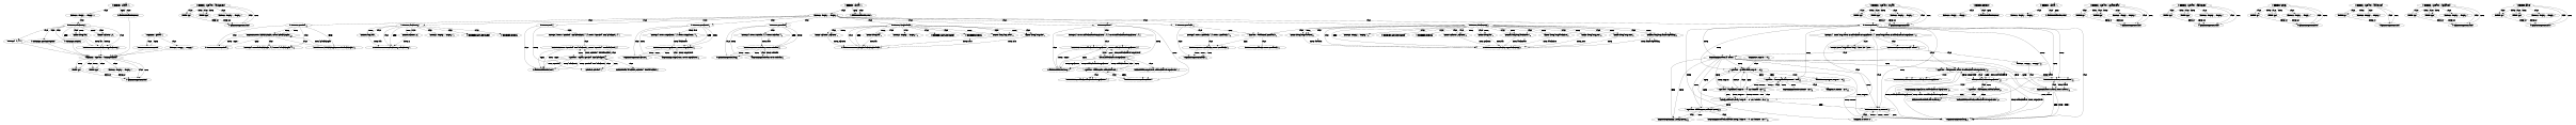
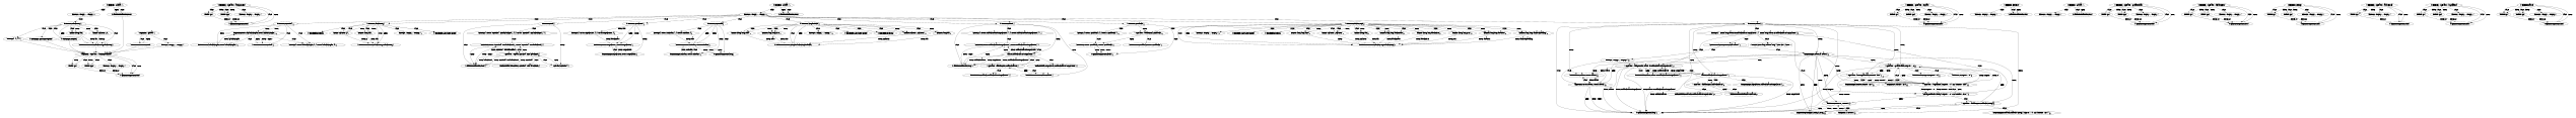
  digraph {
    edge [arrowhead=box]
    n1 [label=<(METHOD,&lt;global&gt;)<SUB>1</SUB>>]
    n2 [label=<(BLOCK,&lt;empty&gt;,&lt;empty&gt;)<SUB>1</SUB>>]
    n3 [label=<(METHOD_RETURN,ANY)<SUB>1</SUB>>]
    n4 [label=<(METHOD,BlockEntry)<SUB>1</SUB>>]
    n5 [label=<(METHOD,&lt;operator&gt;.lessEqualsThan)>]
    n6 [label=<(PARAM,Cluster* p)<SUB>1</SUB>>]
    n7 [label=<(PARAM,long idx)<SUB>1</SUB>>]
    n8 [label=<(BLOCK,{  },{  })<SUB>4</SUB>>]
    n9 [label=<(MODIFIER,CONSTRUCTOR)>]
    n10 [label=<(MODIFIER,PUBLIC)>]
    n11 [label=<(METHOD_RETURN,BlockEntry.BlockEntry)<SUB>1</SUB>>]
    n12 [label=<(PARAM,p1)>]
    n13 [label=<(PARAM,p2)>]
    n14 [label=<(BLOCK,&lt;empty&gt;,&lt;empty&gt;)>]
    n15 [label=<(METHOD_RETURN,ANY)>]
    n16 [label=<(METHOD,&lt;global&gt;)<SUB>1</SUB>>]
    n17 [label=<(BLOCK,&lt;empty&gt;,&lt;empty&gt;)>]
    n18 [label=<(METHOD_RETURN,ANY)>]
    n19 [label=<(METHOD,&lt;operator&gt;.assignment)>]
    n20 [label=<(PARAM,p1)>]
    n21 [label=<(PARAM,p2)>]
    n22 [label=<(BLOCK,&lt;empty&gt;,&lt;empty&gt;)>]
    n23 [label=<(METHOD_RETURN,ANY)>]
    n24 [label=<(METHOD,GetKind)<SUB>16</SUB>>]
    n25 [label=<(BLOCK,{ return kBlockSimple; },{ return kBlockSimple; })<SUB>16</SUB>>]
    n26 [label=<(RETURN,return kBlockSimple;,return kBlockSimple;)<SUB>16</SUB>>]
    n27 [label=<(IDENTIFIER,kBlockSimple,return kBlockSimple;)<SUB>16</SUB>>]
    n28 [label=<(METHOD_RETURN,Kind)<SUB>16</SUB>>]
    n29 [label=<(METHOD,&lt;operator&gt;.equals)>]
    n30 [label=<(PARAM,p1)>]
    n31 [label=<(PARAM,p2)>]
    n32 [label=<(BLOCK,&lt;empty&gt;,&lt;empty&gt;)>]
    n33 [label=<(METHOD_RETURN,ANY)>]
    n34 [label=<(METHOD,&lt;global&gt;)<SUB>1</SUB>>]
    n35 [label=<(BLOCK,&lt;empty&gt;,&lt;empty&gt;)<SUB>1</SUB>>]
    n36 [label=<(METHOD_RETURN,ANY)<SUB>1</SUB>>]
    n37 [label=<(METHOD,BlockEntry)<SUB>1</SUB>>]
    n38 [label=<(METHOD,EOS)<SUB>4</SUB>>]
    n39 [label=<(METHOD,GetCluster)<SUB>6</SUB>>]
    n40 [label=<(METHOD,GetIndex)<SUB>8</SUB>>]
    n41 [label=<(METHOD,SimpleBlock)<SUB>10</SUB>>]
    n42 [label=<(METHOD,Parse)<SUB>14</SUB>>]
    n43 [label=<(METHOD,GetBlock)<SUB>18</SUB>>]
    n44 [label=<(METHOD,BlockGroup)<SUB>20</SUB>>]
    n45 [label=<(METHOD,Parse)<SUB>29</SUB>>]
    n46 [label=<(PARAM,Cluster* p)<SUB>1</SUB>>]
    n47 [label=<(PARAM,long idx)<SUB>1</SUB>>]
    n48 [label=<(BLOCK,&lt;empty&gt;,&lt;empty&gt;)<SUB>2</SUB>>]
    n49 [label=<(MODIFIER,CONSTRUCTOR)>]
    n50 [label=<(MODIFIER,PUBLIC)>]
    n51 [label=<(METHOD_RETURN,BlockEntry.~BlockEntry)<SUB>1</SUB>>]
    n52 [label=<(BLOCK,{ return (GetKind() == kBlockEOS); },{ return (GetKind() == kBlockEOS); })<SUB>4</SUB>>]
    n53 [label=<(GetKind,GetKind())<SUB>4</SUB>>]
    n54 [label=<(METHOD_RETURN,bool)<SUB>4</SUB>>]
    n55 [label=<(BLOCK,{ return m_pCluster; },{ return m_pCluster; })<SUB>6</SUB>>]
    n56 [label=<(RETURN,return m_pCluster;,return m_pCluster;)<SUB>6</SUB>>]
    n57 [label=<(IDENTIFIER,m_pCluster,return m_pCluster;)<SUB>6</SUB>>]
-   n58 [label=<(METHOD_RETURN,Cluster)<SUB>6</SUB>>]
    n59 [label=<(BLOCK,{ return m_index; },{ return m_index; })<SUB>8</SUB>>]
    n60 [label=<(RETURN,return m_index;,return m_index;)<SUB>8</SUB>>]
    n61 [label=<(IDENTIFIER,m_index,return m_index;)<SUB>8</SUB>>]
    n62 [label=<(METHOD_RETURN,long)<SUB>8</SUB>>]
    n63 [label=<(PARAM,Cluster* pCluster)<SUB>10</SUB>>]
    n64 [label=<(PARAM,long idx)<SUB>10</SUB>>]
    n65 [label=<(PARAM,long long start)<SUB>10</SUB>>]
    n66 [label=<(PARAM,long long size)<SUB>11</SUB>>]
    n67 [label=<(BLOCK,&lt;empty&gt;,&lt;empty&gt;)<SUB>12</SUB>>]
    n68 [label=<(MODIFIER,CONSTRUCTOR)>]
    n69 [label=<(MODIFIER,PUBLIC)>]
    n70 [label=<(METHOD_RETURN,SimpleBlock.SimpleBlock)<SUB>10</SUB>>]
    n71 [label=<(BLOCK,{ return m_block.Parse(m_pCluster); },{ return m_block.Parse(m_pCluster); })<SUB>14</SUB>>]
    n72 [label=<(Parse,m_block.Parse(m_pCluster))<SUB>14</SUB>>]
    n73 [label=<(FIELD_IDENTIFIER,Parse,Parse)<SUB>14</SUB>>]
    n74 [label=<(METHOD_RETURN,long)<SUB>14</SUB>>]
    n75 [label=<(BLOCK,{ return &amp;m_block; },{ return &amp;m_block; })<SUB>18</SUB>>]
    n76 [label=<(&lt;operator&gt;.addressOf,&amp;m_block)<SUB>18</SUB>>]
    n77 [label=<(METHOD_RETURN,Block)<SUB>18</SUB>>]
    n78 [label=<(PARAM,Cluster* pCluster)<SUB>20</SUB>>]
    n79 [label=<(PARAM,long idx)<SUB>20</SUB>>]
    n80 [label=<(PARAM,long long block_start)<SUB>20</SUB>>]
    n81 [label=<(PARAM,long long block_size)<SUB>21</SUB>>]
    n82 [label=<(PARAM,long long prev)<SUB>21</SUB>>]
    n83 [label=<(PARAM,long long next)<SUB>21</SUB>>]
    n84 [label=<(PARAM,long long duration)<SUB>22</SUB>>]
    n85 [label=<(PARAM,long long discard_padding)<SUB>22</SUB>>]
    n86 [label=<(BLOCK,&lt;empty&gt;,&lt;empty&gt;)<SUB>27</SUB>>]
    n87 [label=<(MODIFIER,CONSTRUCTOR)>]
    n88 [label=<(MODIFIER,PUBLIC)>]
    n89 [label=<(METHOD_RETURN,BlockGroup.BlockGroup)<SUB>20</SUB>>]
    n90 [label=<(BLOCK,{   const long status = m_block.Parse(m_pCluste...,{   const long status = m_block.Parse(m_pCluste...)<SUB>29</SUB>>]
    n91 [label=<(Parse,m_block.Parse(m_pCluster))<SUB>30</SUB>>]
    n92 [label=<(FIELD_IDENTIFIER,Parse,Parse)<SUB>30</SUB>>]
    n93 [label=<(IDENTIFIER,status,if (status))<SUB>32</SUB>>]
    n94 [label=<(IDENTIFIER,status,return status;)<SUB>33</SUB>>]
    n95 [label=<(&lt;operator&gt;.greaterThan,m_prev &gt; 0)<SUB>35</SUB>>]
    n96 [label=<(&lt;operator&gt;.lessEqualsThan,m_next &lt;= 0)<SUB>35</SUB>>]
    n97 [label=<(RETURN,return 0;,return 0;)<SUB>37</SUB>>]
    n98 [label=<(LITERAL,0,return 0;)<SUB>37</SUB>>]
    n99 [label=<(METHOD_RETURN,long)<SUB>29</SUB>>]
    n100 [label=<(RETURN,return (GetKind() == kBlockEOS);,return (GetKind() == kBlockEOS);)<SUB>4</SUB>>]
    n101 [label=<(&lt;operator&gt;.equals,GetKind() == kBlockEOS)<SUB>4</SUB>>]
    n102 [label=<(IDENTIFIER,kBlockEOS,GetKind() == kBlockEOS)<SUB>4</SUB>>]
    n103 [label=<(RETURN,return m_block.Parse(m_pCluster);,return m_block.Parse(m_pCluster);)<SUB>14</SUB>>]
    n104 [label=<(&lt;operator&gt;.fieldAccess,m_block.Parse)<SUB>14</SUB>>]
    n105 [label=<(IDENTIFIER,m_pCluster,m_block.Parse(m_pCluster))<SUB>14</SUB>>]
    n106 [label=<(IDENTIFIER,m_block,m_block.Parse(m_pCluster))<SUB>14</SUB>>]
    n107 [label=<(RETURN,return &amp;m_block;,return &amp;m_block;)<SUB>18</SUB>>]
    n108 [label=<(IDENTIFIER,m_block,return &amp;m_block;)<SUB>18</SUB>>]
    n109 [label="<(LOCAL,const long status: long)<SUB>30</SUB>>" shape=cylinder]
    n110 [label=<(&lt;operator&gt;.assignment,status = m_block.Parse(m_pCluster))<SUB>30</SUB>>]
    n111 [label=<(CONTROL_STRUCTURE,IF,if (status))<SUB>32</SUB>>]
    n112 [label=<(SetKey,m_block.SetKey((m_prev &gt; 0) &amp;&amp; (m_next &lt;= 0)))<SUB>35</SUB>>]
    n113 [label=<(&lt;operator&gt;.fieldAccess,m_block.Parse)<SUB>30</SUB>>]
    n114 [label=<(IDENTIFIER,m_pCluster,m_block.Parse(m_pCluster))<SUB>30</SUB>>]
    n115 [label=<(RETURN,return status;,return status;)<SUB>33</SUB>>]
    n116 [label=<(&lt;operator&gt;.fieldAccess,m_block.SetKey)<SUB>35</SUB>>]
    n117 [label=<(FIELD_IDENTIFIER,SetKey,SetKey)<SUB>35</SUB>>]
    n118 [label=<(&lt;operator&gt;.logicalAnd,(m_prev &gt; 0) &amp;&amp; (m_next &lt;= 0))<SUB>35</SUB>>]
    n119 [label=<(IDENTIFIER,m_prev,m_prev &gt; 0)<SUB>35</SUB>>]
    n120 [label=<(LITERAL,0,m_prev &gt; 0)<SUB>35</SUB>>]
    n121 [label=<(IDENTIFIER,m_next,m_next &lt;= 0)<SUB>35</SUB>>]
    n122 [label=<(LITERAL,0,m_next &lt;= 0)<SUB>35</SUB>>]
    n123 [label=<(IDENTIFIER,status,status = m_block.Parse(m_pCluster))<SUB>90</SUB>>]
    n124 [label=<(BLOCK,&lt;empty&gt;,&lt;empty&gt;)<SUB>33</SUB>>]
    n125 [label=<(IDENTIFIER,m_block,m_block.Parse(m_pCluster))<SUB>30</SUB>>]
    n126 [label=<(IDENTIFIER,m_block,m_block.SetKey((m_prev &gt; 0) &amp;&amp; (m_next &lt;= 0)))<SUB>35</SUB>>]
    n127 [label=<(METHOD,GetKind)>]
    n128 [label=<(BLOCK,&lt;empty&gt;,&lt;empty&gt;)>]
    n129 [label=<(METHOD_RETURN,ANY)>]
    n130 [label=<(METHOD,&lt;global&gt;)<SUB>1</SUB>>]
    n131 [label=<(BLOCK,&lt;empty&gt;,&lt;empty&gt;)>]
    n132 [label=<(METHOD_RETURN,ANY)>]
    n133 [label=<(METHOD,&lt;operator&gt;.greaterThan)>]
    n134 [label=<(PARAM,p1)>]
    n135 [label=<(PARAM,p2)>]
    n136 [label=<(BLOCK,&lt;empty&gt;,&lt;empty&gt;)>]
    n137 [label=<(METHOD_RETURN,ANY)>]
    n138 [label=<(METHOD,&lt;operator&gt;.fieldAccess)>]
    n139 [label=<(PARAM,p1)>]
    n140 [label=<(PARAM,p2)>]
    n141 [label=<(BLOCK,&lt;empty&gt;,&lt;empty&gt;)>]
    n142 [label=<(METHOD_RETURN,ANY)>]
    n143 [label=<(METHOD,SetKey)>]
    n144 [label=<(PARAM,p1)>]
    n145 [label=<(PARAM,p2)>]
    n146 [label=<(BLOCK,&lt;empty&gt;,&lt;empty&gt;)>]
    n147 [label=<(METHOD_RETURN,ANY)>]
    n148 [label=<(METHOD,&lt;operator&gt;.addressOf)>]
    n149 [label=<(PARAM,p1)>]
    n150 [label=<(BLOCK,&lt;empty&gt;,&lt;empty&gt;)>]
    n151 [label=<(METHOD_RETURN,ANY)>]
    n152 [label=<(METHOD,&lt;operator&gt;.logicalAnd)>]
    n153 [label=<(PARAM,p1)>]
    n154 [label=<(PARAM,p2)>]
    n155 [label=<(BLOCK,&lt;empty&gt;,&lt;empty&gt;)>]
    n156 [label=<(METHOD_RETURN,ANY)>]
    n157 [label=<(METHOD,Parse)>]
    n158 [label=<(PARAM,p1)>]
    n159 [label=<(PARAM,p2)>]
    n160 [label=<(BLOCK,&lt;empty&gt;,&lt;empty&gt;)>]
    n161 [label=<(METHOD_RETURN,ANY)>]
    n1 -> n2 [arrowhead=onormal label="AST: "]
    n1 -> n3 [arrowhead=onormal label="AST: "]
    n1 -> n3 [arrowhead=onormal label="CFG: "]
    n2 -> n4 [label="AST: "]
    n3 -> n5
    n4 -> n6 [label="AST: "]
    n4 -> n6 [arrowhead=onormal label="DDG: "]
    n4 -> n7 [label="AST: "]
    n4 -> n7 [arrowhead=onormal label="DDG: "]
    n4 -> n8 [label="AST: "]
    n4 -> n9 [label="AST: "]
    n4 -> n10 [arrowhead=onormal label="AST: "]
    n4 -> n11 [label="AST: "]
    n4 -> n11 [arrowhead=onormal label="CFG: "]
    n5 -> n12 [arrowhead=onormal label="AST: "]
    n5 -> n12 [label="DDG: "]
    n5 -> n13 [arrowhead=onormal label="AST: "]
    n5 -> n13 [label="DDG: "]
    n5 -> n14 [arrowhead=onormal label="AST: "]
    n5 -> n15 [label="AST: "]
    n5 -> n15 [label="CFG: "]
    n6 -> n11 [arrowhead=onormal label="DDG: p"]
    n7 -> n11 [label="DDG: idx"]
    n8 -> n5
    n9 -> n5
    n10 -> n5
    n11 -> n5
    n12 -> n15 [label="DDG: p1"]
    n13 -> n15 [label="DDG: p2"]
    n16 -> n17 [label="AST: "]
    n16 -> n18 [label="AST: "]
    n16 -> n18 [arrowhead=onormal label="CFG: "]
    n17 -> n5 [arrowhead=onormal]
    n18 -> n5
    n19 -> n20 [label="AST: "]
    n19 -> n20 [arrowhead=onormal label="DDG: "]
    n19 -> n21 [arrowhead=onormal label="AST: "]
    n19 -> n21 [label="DDG: "]
    n19 -> n22 [arrowhead=onormal label="AST: "]
    n19 -> n23 [arrowhead=onormal label="AST: "]
    n19 -> n23 [arrowhead=onormal label="CFG: "]
    n20 -> n23 [label="DDG: p1"]
    n21 -> n23 [label="DDG: p2"]
    n24 -> n25 [label="AST: "]
    n24 -> n26 [label="CFG: "]
    n24 -> n26 [arrowhead=onormal label="DDG: "]
    n24 -> n27 [arrowhead=onormal label="DDG: "]
    n24 -> n28 [arrowhead=onormal label="AST: "]
    n26 -> n25 [label="AST: "]
    n26 -> n27 [arrowhead=onormal label="AST: "]
    n26 -> n28 [arrowhead=onormal label="CFG: "]
    n26 -> n28 [label="DDG: &lt;RET&gt;"]
    n27 -> n26 [label="DDG: kBlockSimple"]
    n29 -> n30 [arrowhead=onormal label="AST: "]
    n29 -> n30 [label="DDG: "]
    n29 -> n31 [arrowhead=onormal label="AST: "]
    n29 -> n31 [arrowhead=onormal label="DDG: "]
    n29 -> n32 [label="AST: "]
    n29 -> n33 [label="AST: "]
    n29 -> n33 [arrowhead=onormal label="CFG: "]
    n30 -> n33 [label="DDG: p1"]
    n31 -> n33 [label="DDG: p2"]
    n34 -> n35 [label="AST: "]
    n34 -> n36 [label="AST: "]
    n34 -> n36 [label="CFG: "]
    n35 -> n24 [arrowhead=onormal label="AST: "]
    n35 -> n37 [label="AST: "]
    n35 -> n38 [arrowhead=onormal label="AST: "]
    n35 -> n39 [label="AST: "]
    n35 -> n40 [label="AST: "]
    n35 -> n41 [arrowhead=onormal label="AST: "]
    n35 -> n42 [label="AST: "]
    n35 -> n43 [label="AST: "]
    n35 -> n44 [arrowhead=onormal label="AST: "]
    n35 -> n45 [label="AST: "]
    n37 -> n46 [arrowhead=onormal label="AST: "]
    n37 -> n46 [arrowhead=onormal label="DDG: "]
    n37 -> n47 [arrowhead=onormal label="AST: "]
    n37 -> n47 [arrowhead=onormal label="DDG: "]
    n37 -> n48 [arrowhead=onormal label="AST: "]
    n37 -> n49 [label="AST: "]
    n37 -> n50 [label="AST: "]
    n37 -> n51 [arrowhead=onormal label="AST: "]
    n37 -> n51 [label="CFG: "]
    n38 -> n52 [arrowhead=onormal label="AST: "]
    n38 -> n53 [label="DDG: "]
    n38 -> n54 [arrowhead=onormal label="AST: "]
    n39 -> n55 [label="DDG: size"]
    n39 -> n56 [label="CFG: "]
    n39 -> n56 [label="DDG: "]
    n39 -> n57 [arrowhead=onormal label="DDG: "]
-   n39 -> n58 [arrowhead=onormal label="AST: "]
    n40 -> n59 [label="AST: "]
    n40 -> n60 [arrowhead=onormal label="CFG: "]
    n40 -> n60 [arrowhead=onormal label="DDG: "]
    n40 -> n61 [label="DDG: "]
    n40 -> n62 [arrowhead=onormal label="AST: "]
    n41 -> n63 [label="AST: "]
    n41 -> n63 [label="DDG: "]
    n41 -> n64 [label="AST: "]
    n41 -> n64 [arrowhead=onormal label="DDG: "]
    n41 -> n65 [arrowhead=onormal label="AST: "]
    n41 -> n65 [label="DDG: "]
    n41 -> n66 [label="AST: "]
    n41 -> n66 [label="DDG: "]
    n41 -> n67 [label="AST: "]
    n41 -> n68 [label="AST: "]
    n41 -> n69 [label="AST: "]
    n41 -> n70 [arrowhead=onormal label="AST: "]
    n41 -> n70 [arrowhead=onormal label="CFG: "]
    n42 -> n71 [arrowhead=onormal label="AST: "]
    n42 -> n72 [arrowhead=onormal label="DDG: "]
    n42 -> n73 [arrowhead=onormal label="CFG: "]
    n42 -> n74 [arrowhead=onormal label="AST: "]
    n43 -> n75 [arrowhead=onormal label="AST: "]
    n43 -> n76 [arrowhead=onormal label="CFG: "]
    n43 -> n77 [label="AST: "]
    n44 -> n76 [arrowhead=onormal label="AST: "]
    n44 -> n78 [arrowhead=onormal label="AST: "]
    n44 -> n78 [label="DDG: "]
    n44 -> n79 [arrowhead=onormal label="AST: "]
    n44 -> n79 [label="DDG: "]
    n44 -> n80 [label="AST: "]
    n44 -> n80 [label="DDG: "]
    n44 -> n81 [arrowhead=onormal label="AST: "]
    n44 -> n81 [arrowhead=onormal label="DDG: "]
    n44 -> n82 [arrowhead=onormal label="AST: "]
    n44 -> n82 [arrowhead=onormal label="DDG: "]
    n44 -> n83 [arrowhead=onormal label="AST: "]
    n44 -> n83 [label="DDG: "]
    n44 -> n84 [label="AST: "]
    n44 -> n84 [label="DDG: "]
    n44 -> n85 [label="AST: "]
    n44 -> n85 [arrowhead=onormal label="DDG: "]
    n44 -> n86 [label="AST: "]
    n44 -> n87 [arrowhead=onormal label="AST: "]
    n44 -> n88 [arrowhead=onormal label="AST: "]
    n44 -> n89 [label="AST: "]
    n44 -> n89 [label="CFG: "]
    n45 -> n90 [arrowhead=onormal label="AST: "]
    n45 -> n91 [arrowhead=onormal label="DDG: "]
    n45 -> n92 [arrowhead=onormal label="CFG: "]
    n45 -> n93 [arrowhead=onormal label="DDG: "]
    n45 -> n94 [label="DDG: "]
    n45 -> n95 [arrowhead=onormal label="DDG: "]
    n45 -> n96 [label="DDG: "]
    n45 -> n97 [label="DDG: "]
    n45 -> n98 [arrowhead=onormal label="DDG: "]
    n45 -> n99 [arrowhead=onormal label="AST: "]
    n46 -> n51 [label="DDG: p"]
    n47 -> n51 [label="DDG: idx"]
    n52 -> n100 [arrowhead=onormal label="AST: "]
    n53 -> n101 [label="CFG: "]
    n55 -> n56 [arrowhead=onormal label="DDG: block_start"]
    n56 -> n57 [arrowhead=onormal label="AST: "]
-   n56 -> n58 [arrowhead=onormal label="CFG: "]
-   n56 -> n58 [arrowhead=onormal label="DDG: &lt;RET&gt;"]
    n57 -> n56 [arrowhead=onormal label="DDG: m_pCluster"]
    n59 -> n60 [label="DDG: start"]
    n60 -> n61 [label="AST: "]
    n60 -> n62 [label="CFG: "]
    n60 -> n62 [arrowhead=onormal label="DDG: &lt;RET&gt;"]
    n61 -> n60 [arrowhead=onormal label="DDG: m_index"]
    n63 -> n70 [label="DDG: pCluster"]
    n64 -> n70 [label="DDG: idx"]
    n65 -> n70 [arrowhead=onormal label="DDG: start"]
    n66 -> n70 [arrowhead=onormal label="DDG: size"]
    n71 -> n103 [arrowhead=onormal label="AST: "]
    n72 -> n74 [label="DDG: m_block.Parse"]
    n72 -> n74 [label="DDG: m_pCluster"]
    n72 -> n74 [label="DDG: m_block.Parse(m_pCluster)"]
    n72 -> n103 [arrowhead=onormal label="CFG: "]
    n72 -> n103 [label="DDG: m_block.Parse(m_pCluster)"]
    n72 -> n104 [arrowhead=onormal label="AST: "]
    n72 -> n105 [label="AST: "]
    n73 -> n104 [label="CFG: "]
    n75 -> n107 [label="AST: "]
    n76 -> n107 [label="CFG: "]
    n76 -> n108 [arrowhead=onormal label="AST: "]
    n78 -> n89 [arrowhead=onormal label="DDG: pCluster"]
    n79 -> n89 [label="DDG: idx"]
    n80 -> n89 [arrowhead=onormal label="DDG: block_start"]
    n81 -> n89 [arrowhead=onormal label="DDG: block_size"]
    n82 -> n89 [label="DDG: prev"]
    n83 -> n89 [arrowhead=onormal label="DDG: "]
    n84 -> n89 [label="DDG: duration"]
    n85 -> n89 [arrowhead=onormal label="DDG: discard_padding"]
    n90 -> n97 [label="AST: "]
    n90 -> n109 [label="AST: "]
    n90 -> n110 [label="AST: "]
    n90 -> n111 [label="AST: "]
    n90 -> n112 [arrowhead=onormal label="AST: "]
    n91 -> n99 [label="DDG: m_block.Parse"]
    n91 -> n99 [label="DDG: m_pCluster"]
    n91 -> n110 [arrowhead=onormal label="CFG: "]
    n91 -> n110 [arrowhead=onormal label="DDG: m_block.Parse"]
    n91 -> n110 [label="DDG: m_pCluster"]
    n91 -> n113 [label="AST: "]
    n91 -> n114 [arrowhead=onormal label="AST: "]
    n92 -> n113 [arrowhead=onormal label="CFG: "]
    n93 -> n95 [label="CDG: "]
    n93 -> n97 [arrowhead=onormal label="CDG: "]
    n93 -> n110 [arrowhead=onormal label="CFG: "]
    n93 -> n112 [label="CDG: "]
    n93 -> n115 [arrowhead=onormal label="CFG: "]
    n93 -> n115 [arrowhead=onormal label="CDG: "]
    n93 -> n116 [label="CDG: "]
    n93 -> n117 [arrowhead=onormal label="CFG: "]
    n93 -> n117 [label="CDG: "]
    n93 -> n118 [arrowhead=onormal label="CDG: "]
    n94 -> n115 [label="DDG: status"]
    n95 -> n96 [arrowhead=onormal label="CFG: "]
    n95 -> n96 [arrowhead=onormal label="CDG: "]
    n95 -> n99 [label="DDG: m_prev"]
    n95 -> n118 [arrowhead=onormal label="CFG: "]
    n95 -> n118 [arrowhead=onormal label="DDG: m_prev"]
    n95 -> n118 [arrowhead=onormal label="DDG: 0"]
    n95 -> n119 [label="AST: "]
-   n120 -> n95 [arrowhead=onormal label="AST: "]
+   n95 -> n120 [arrowhead=onormal label="AST: "]
    n96 -> n99 [arrowhead=onormal label="DDG: m_next"]
    n96 -> n118 [arrowhead=onormal label="CFG: "]
    n96 -> n118 [label="DDG: m_next"]
    n96 -> n118 [label="DDG: 0"]
    n96 -> n121 [arrowhead=onormal label="CDG: "]
    n96 -> n122 [label="AST: "]
    n97 -> n98 [label="AST: "]
    n97 -> n99 [arrowhead=onormal label="CFG: "]
    n97 -> n99 [label="DDG: &lt;RET&gt;"]
    n98 -> n97 [label="DDG: 0"]
    n100 -> n54 [label="CFG: "]
    n100 -> n54 [label="DDG: &lt;RET&gt;"]
    n100 -> n101 [label="AST: "]
    n101 -> n53 [label="AST: "]
    n101 -> n54 [label="DDG: GetKind()"]
    n101 -> n54 [label="DDG: kBlockEOS"]
    n101 -> n54 [arrowhead=onormal label="DDG: GetKind() == kBlockEOS"]
    n101 -> n100 [label="CFG: "]
    n101 -> n100 [label="DDG: GetKind() == kBlockEOS"]
    n101 -> n102 [label="AST: "]
    n103 -> n72 [label="AST: "]
    n103 -> n74 [arrowhead=onormal label="CFG: "]
    n103 -> n74 [arrowhead=onormal label="DDG: &lt;RET&gt;"]
    n104 -> n72 [arrowhead=onormal label="CFG: "]
    n104 -> n73 [label="AST: "]
    n104 -> n106 [label="AST: "]
    n107 -> n77 [label="CFG: "]
    n107 -> n77 [label="DDG: &lt;RET&gt;"]
    n110 -> n91 [label="AST: "]
    n110 -> n94 [label="DDG: status"]
    n110 -> n99 [arrowhead=onormal label="DDG: status"]
    n110 -> n99 [label="DDG: m_block.Parse(m_pCluster)"]
    n110 -> n99 [label="DDG: status = m_block.Parse(m_pCluster)"]
    n110 -> n123 [arrowhead=onormal label="AST: "]
    n111 -> n93 [label="AST: "]
    n111 -> n124 [label="AST: "]
    n112 -> n97 [arrowhead=onormal label="CFG: "]
-   n112 -> n116 [arrowhead=onormal label="DDG: "]
+   n112 -> n116 [arrowhead=onormal label="AST: "]
    n112 -> n118 [arrowhead=onormal label="AST: "]
    n113 -> n91 [arrowhead=onormal label="CFG: "]
    n113 -> n92 [label="AST: "]
    n113 -> n125 [arrowhead=onormal label="AST: "]
    n115 -> n94 [label="AST: "]
    n115 -> n99 [label="CFG: "]
    n115 -> n99 [label="DDG: &lt;RET&gt;"]
    n116 -> n95 [label="CFG: "]
    n116 -> n117 [label="AST: "]
    n116 -> n126 [arrowhead=onormal label="AST: "]
    n117 -> n116 [arrowhead=onormal label="CFG: "]
    n118 -> n95 [label="AST: "]
    n118 -> n96 [label="AST: "]
    n118 -> n112 [arrowhead=onormal label="CFG: "]
    n118 -> n112 [label="DDG: m_prev &gt; 0"]
    n118 -> n112 [arrowhead=onormal label="DDG: m_next &lt;= 0"]
    n124 -> n115 [label="AST: "]
    n127 -> n128 [arrowhead=onormal label="AST: "]
    n127 -> n129 [label="AST: "]
    n127 -> n129 [arrowhead=onormal label="CFG: "]
    n130 -> n131 [label="AST: "]
    n130 -> n132 [arrowhead=onormal label="AST: "]
    n130 -> n132 [arrowhead=onormal label="CFG: "]
    n133 -> n134 [arrowhead=onormal label="AST: "]
    n133 -> n134 [arrowhead=onormal label="DDG: "]
    n133 -> n135 [arrowhead=onormal label="AST: "]
    n133 -> n135 [label="DDG: "]
    n133 -> n136 [label="AST: "]
    n133 -> n137 [arrowhead=onormal label="AST: "]
    n133 -> n137 [label="CFG: "]
    n134 -> n137 [arrowhead=onormal label="DDG: p1"]
    n135 -> n137 [label="DDG: p2"]
    n138 -> n139 [arrowhead=onormal label="AST: "]
    n138 -> n139 [arrowhead=onormal label="DDG: "]
    n138 -> n140 [arrowhead=onormal label="AST: "]
    n138 -> n140 [arrowhead=onormal label="DDG: "]
    n138 -> n141 [arrowhead=onormal label="AST: "]
    n138 -> n142 [label="AST: "]
    n138 -> n142 [arrowhead=onormal label="CFG: "]
    n139 -> n142 [label="DDG: p1"]
    n140 -> n142 [label="DDG: p2"]
    n143 -> n144 [arrowhead=onormal label="AST: "]
    n143 -> n144 [label="DDG: "]
    n143 -> n145 [arrowhead=onormal label="AST: "]
    n143 -> n145 [arrowhead=onormal label="DDG: "]
    n143 -> n146 [label="AST: "]
    n143 -> n147 [arrowhead=onormal label="AST: "]
    n143 -> n147 [arrowhead=onormal label="CFG: "]
    n144 -> n147 [label="DDG: p1"]
    n145 -> n147 [arrowhead=onormal label="DDG: p2"]
    n148 -> n149 [arrowhead=onormal label="AST: "]
    n148 -> n149 [label="DDG: "]
    n148 -> n150 [arrowhead=onormal label="AST: "]
    n148 -> n151 [label="AST: "]
    n148 -> n151 [arrowhead=onormal label="CFG: "]
    n149 -> n151 [arrowhead=onormal label="DDG: p1"]
    n152 -> n153 [arrowhead=onormal label="AST: "]
    n152 -> n153 [arrowhead=onormal label="DDG: "]
    n152 -> n154 [arrowhead=onormal label="AST: "]
    n152 -> n154 [label="DDG: "]
    n152 -> n155 [label="AST: "]
    n152 -> n156 [arrowhead=onormal label="AST: "]
    n152 -> n156 [label="CFG: "]
    n153 -> n156 [label="DDG: p1"]
    n154 -> n156 [arrowhead=onormal label="DDG: p2"]
    n157 -> n158 [label="AST: "]
    n157 -> n158 [label="DDG: "]
    n157 -> n159 [arrowhead=onormal label="AST: "]
    n157 -> n159 [label="DDG: "]
    n157 -> n160 [label="AST: "]
    n157 -> n161 [arrowhead=onormal label="AST: "]
    n157 -> n161 [arrowhead=onormal label="CFG: "]
    n158 -> n161 [arrowhead=onormal label="DDG: p1"]
    n159 -> n161 [label="DDG: p2"]
  }
